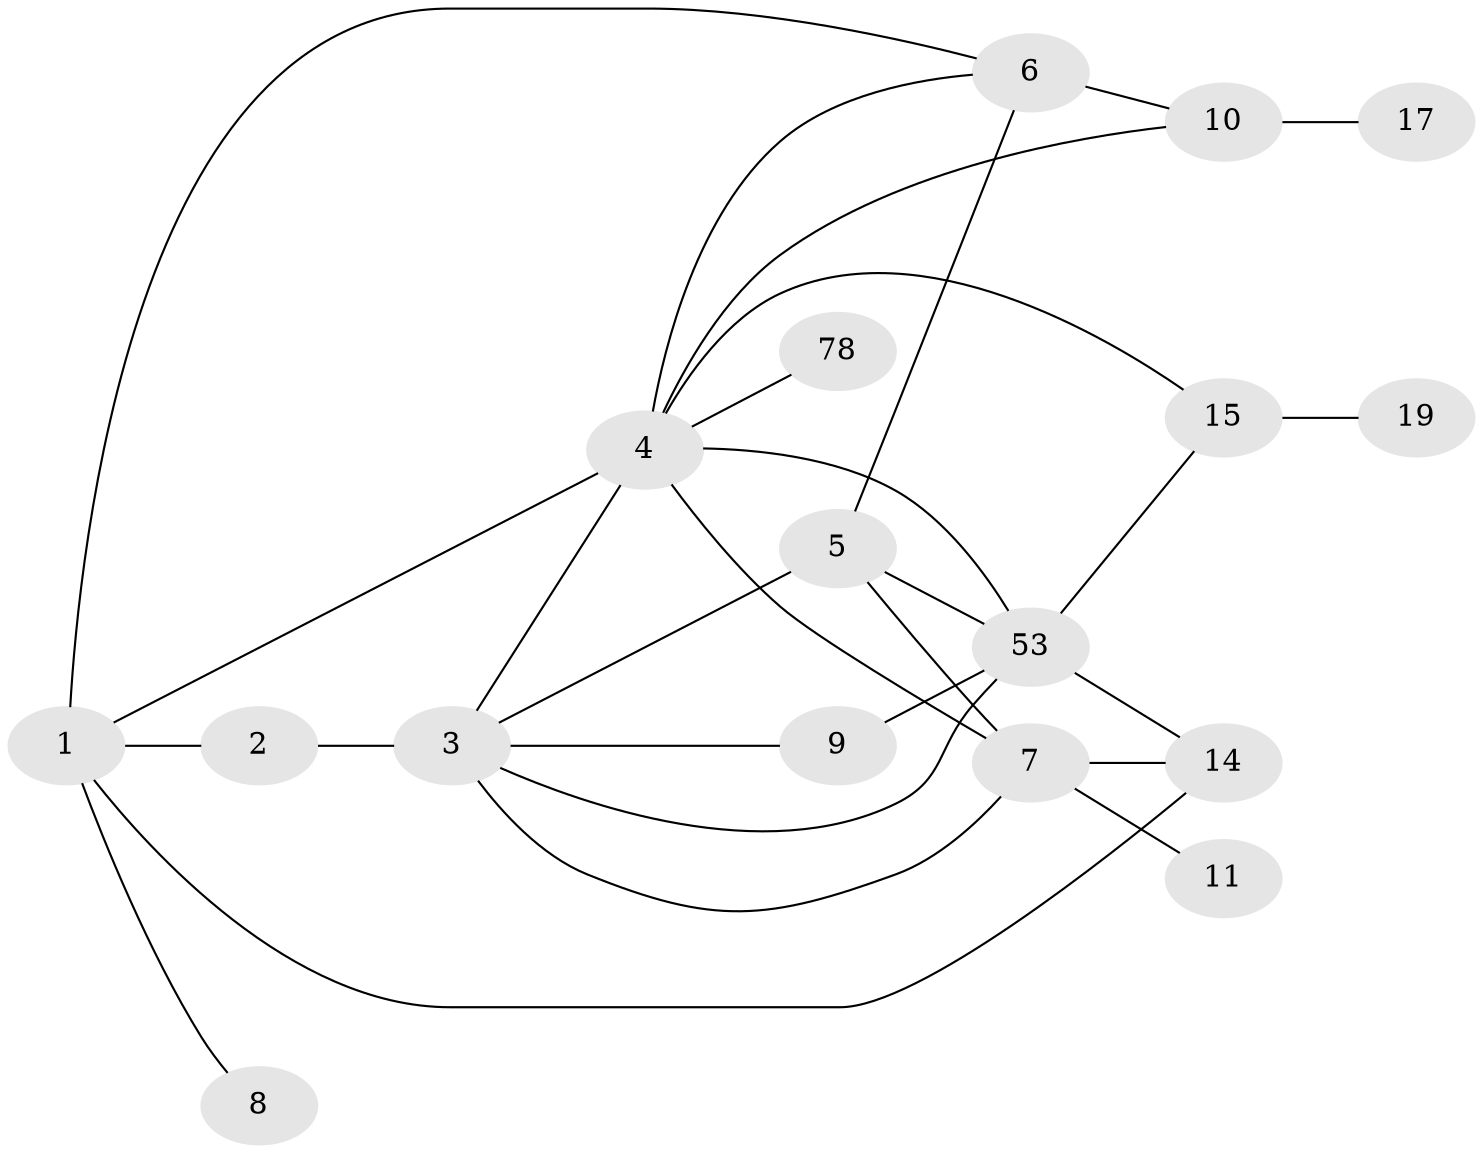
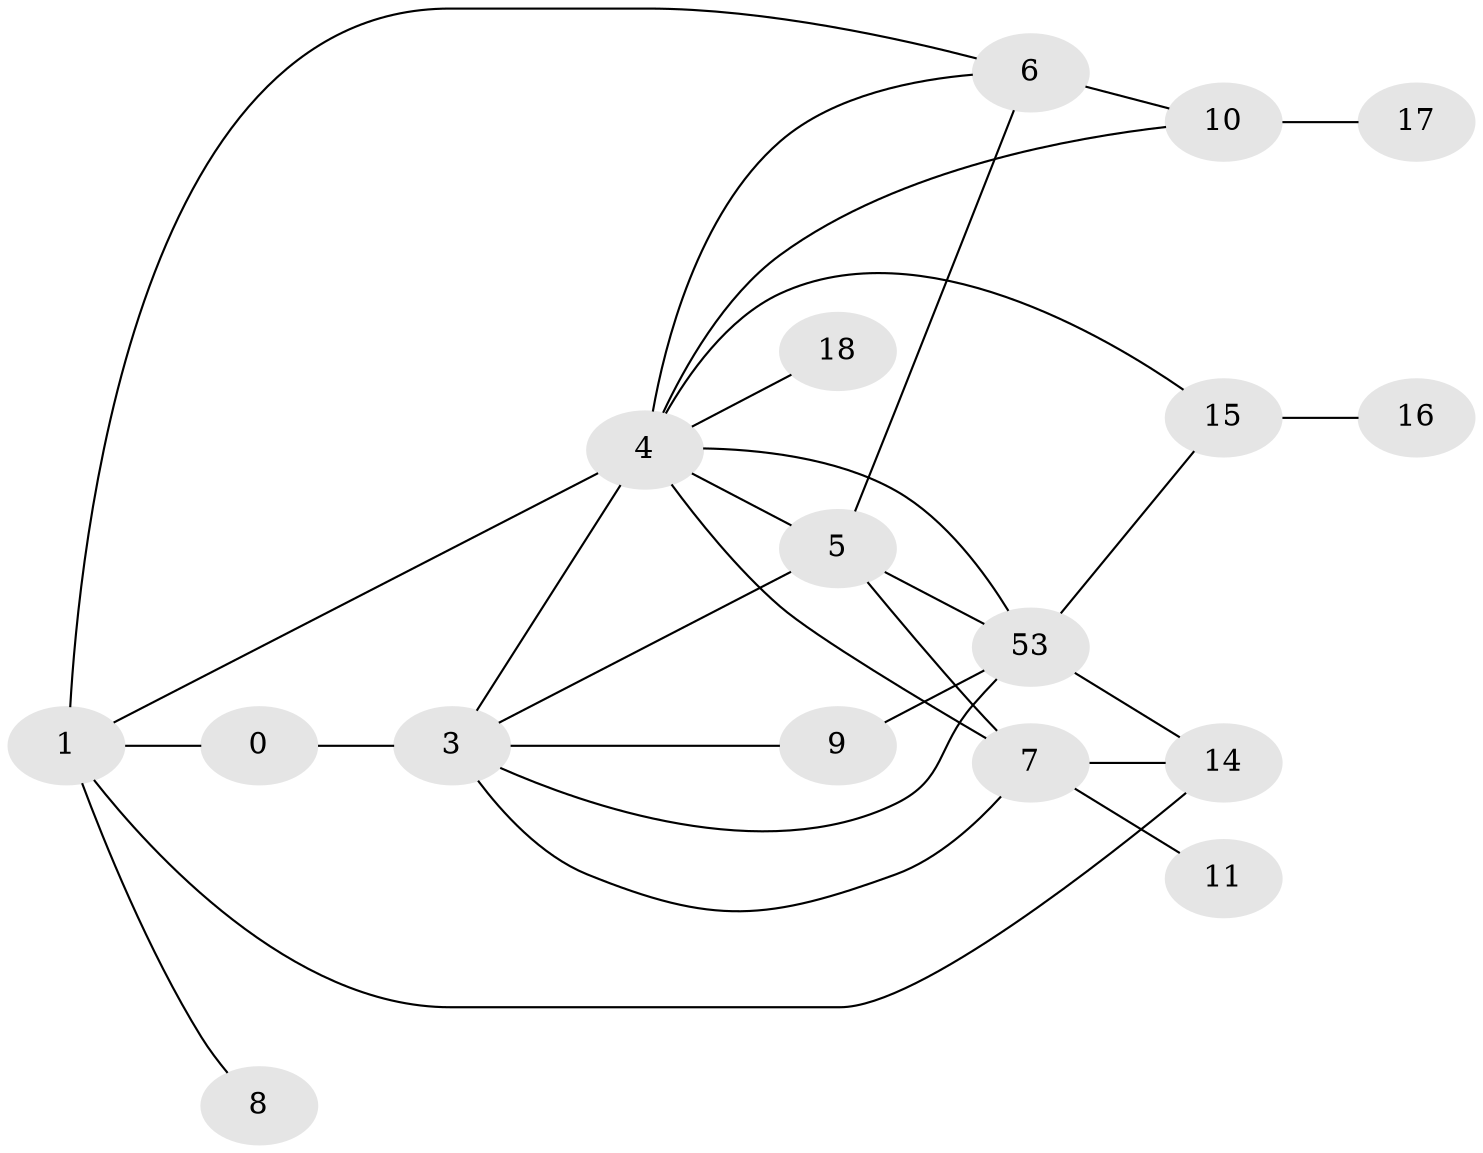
  graph {
    rankdir=LR
    node [color=gray90 style=filled]
    edge [weight=1.0]
    1
-   2
+   2 [label=0]
    4
    6
    8
    14
    3
    5
    7
    n10 [label=53]
    10
    15
-   18 [label=78]
+   18
    9
    11
    17
-   19
+   19 [label=16]
    1 -- 2
    1 -- 4
    1 -- 6
    1 -- 8
    1 -- 14
    2 -- 3
    4 -- 6
+   4 -- 5 [weight=2.0]
    4 -- 7
    4 -- n10
    4 -- 10
    4 -- 15
    4 -- 18
    6 -- 10
    3 -- 4
    3 -- 5
    3 -- 7
    3 -- n10
    3 -- 9
    5 -- 6
    5 -- 7
    5 -- n10
    7 -- 14 [weight=3.0]
    7 -- 11
    n10 -- 14
    n10 -- 15
    10 -- 17
    15 -- 19
    9 -- n10 [weight=2.0]
  }
